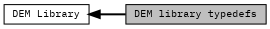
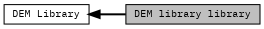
  digraph {
    rankdir=LR
    fontname="IBM Plex Mono"
    node [color=black fontname="IBM Plex Mono" fontsize=10 shape=record style=filled]
    n1 [fillcolor=white height=0.2 label="DEM Library" width=0.4]
-   n2 [fillcolor=grey75 fontcolor=black height=0.2 label="DEM library typedefs" width=0.4]
+   n2 [fillcolor=grey75 fontcolor=black height=0.2 label="DEM library library" width=0.4]
    n1 -> n2 [dir=back fontname="IBM Plex Mono" fontsize=10 labelfontname=Helvetica labelfontsize=10 shape=plaintext style=bold]
  }
